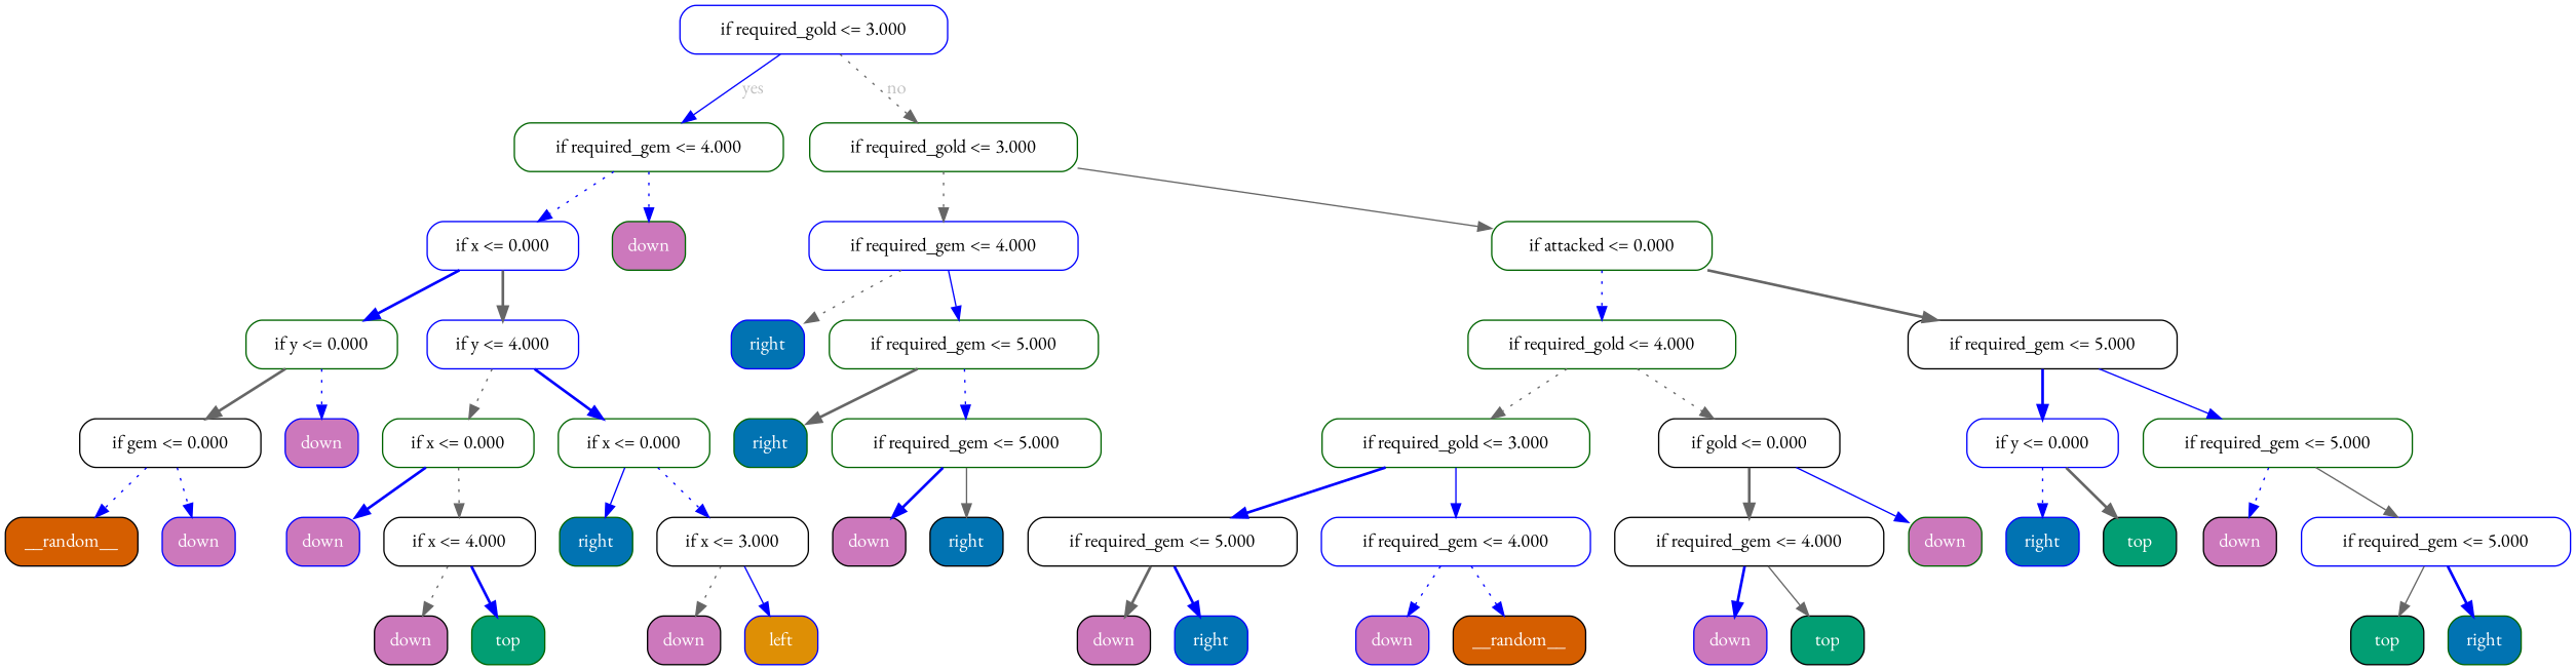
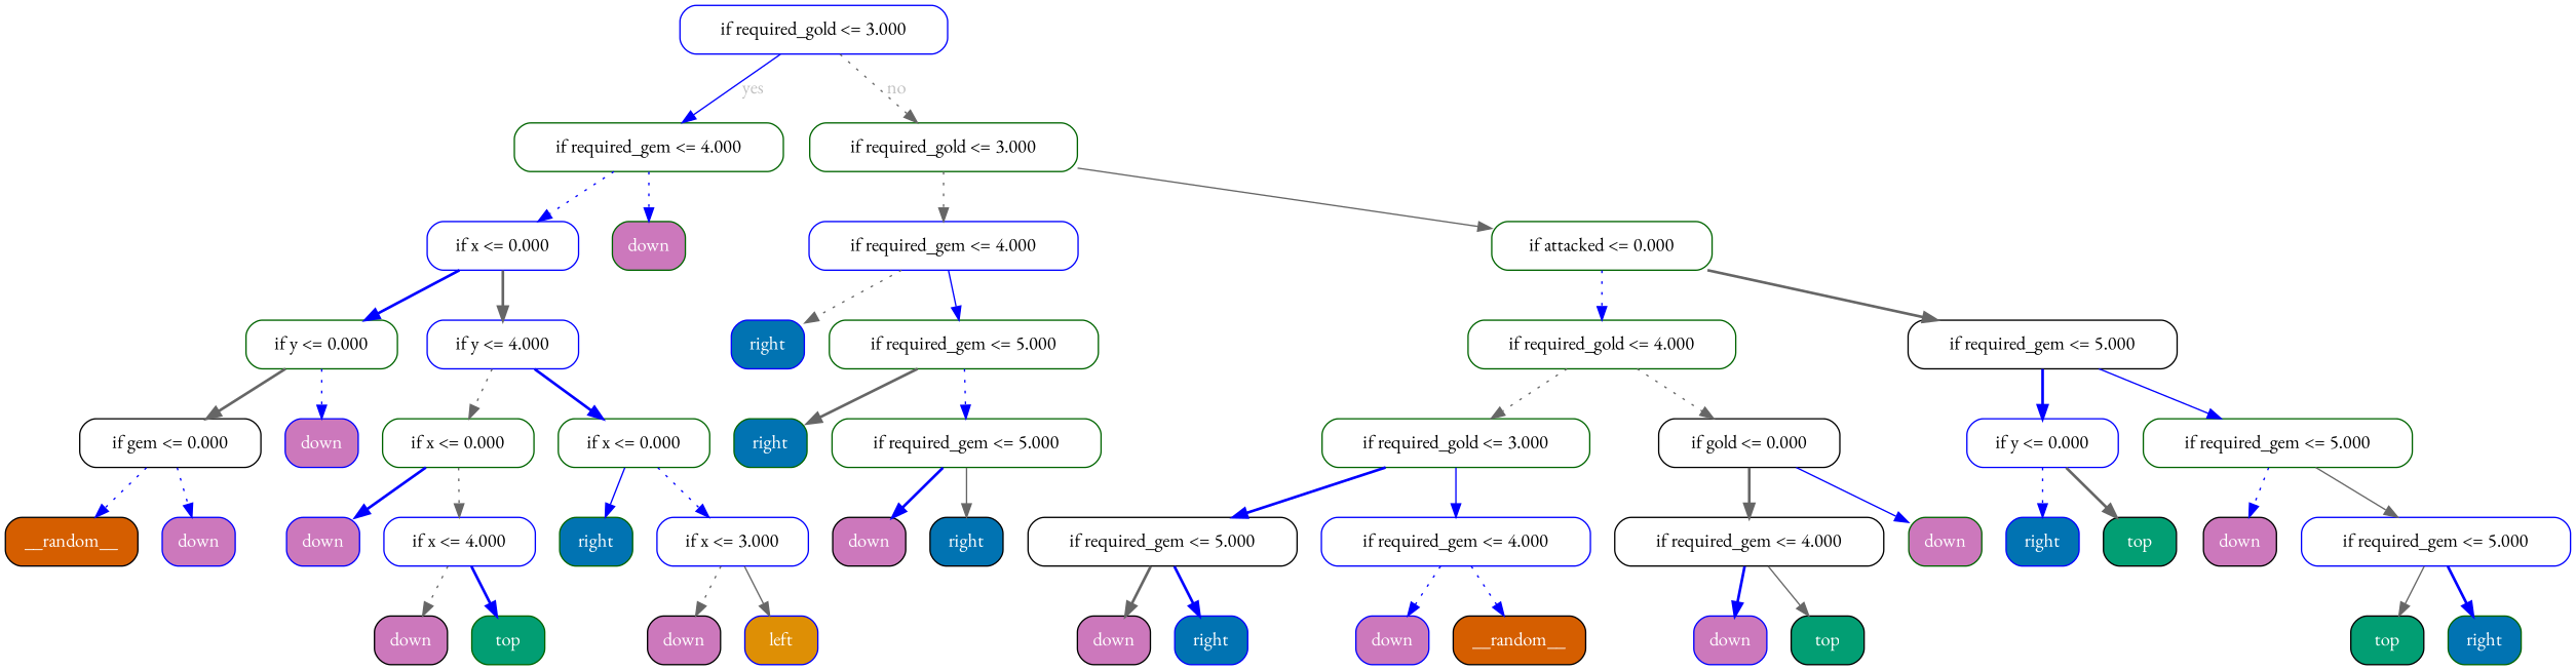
  digraph {
    fontname="EB Garamond"
    node [color=blue fillcolor=white fontname="EB Garamond" shape=box style="filled, rounded" fontcolor=white]
    edge [color=blue fontcolor=gray fontname="EB Garamond" style=dotted]
    n1 [height=0.5 label="if required_gold <= 3.000" width=2.75 fontcolor=""]
    n2 [color=darkgreen height=0.5 label="if required_gem <= 4.000" width=2.7639 fontcolor=""]
    n3 [color=darkgreen height=0.5 label="if required_gold <= 3.000" width=2.75 fontcolor=""]
    n4 [height=0.5 label="if x <= 0.000" width=1.5556 fontcolor=""]
    n5 [color=darkgreen fillcolor="#cc78bc" height=0.5 label=down width=0.75]
    n6 [height=0.5 label="if required_gem <= 4.000" width=2.7639 fontcolor=""]
    n7 [color=darkgreen height=0.5 label="if attacked <= 0.000" width=2.2639 fontcolor=""]
    n8 [color=darkgreen height=0.5 label="if y <= 0.000" width=1.5556 fontcolor=""]
    n9 [height=0.5 label="if y <= 4.000" width=1.5556 fontcolor=""]
    n10 [fillcolor="#0173b2" height=0.5 label=right width=0.75]
    n11 [color=darkgreen height=0.5 label="if required_gem <= 5.000" width=2.7639 fontcolor=""]
    n12 [color=darkgreen height=0.5 label="if required_gold <= 4.000" width=2.75 fontcolor=""]
    n13 [color=black height=0.5 label="if required_gem <= 5.000" width=2.7639 fontcolor=""]
    n14 [color=black height=0.5 label="if gem <= 0.000" width=1.8611 fontcolor=""]
    n15 [fillcolor="#cc78bc" height=0.5 label=down width=0.75]
    n16 [color=darkgreen height=0.5 label="if x <= 0.000" width=1.5556 fontcolor=""]
    n17 [color=darkgreen height=0.5 label="if x <= 0.000" width=1.5556 fontcolor=""]
    n18 [color=black fillcolor="#d55e00" height=0.5 label=__random__ width=1.3611]
    n19 [fillcolor="#cc78bc" height=0.5 label=down width=0.75]
    n20 [fillcolor="#cc78bc" height=0.5 label=down width=0.75]
-   n21 [color=black height=0.5 label="if x <= 4.000" width=1.5556 fontcolor=""]
+   n21 [height=0.5 label="if x <= 4.000" width=1.5556 fontcolor=""]
    n22 [color=darkgreen fillcolor="#0173b2" height=0.5 label=right width=0.75]
-   n23 [color=black height=0.5 label="if x <= 3.000" width=1.5556 fontcolor=""]
+   n23 [height=0.5 label="if x <= 3.000" width=1.5556 fontcolor=""]
    n24 [color=black fillcolor="#cc78bc" height=0.5 label=down width=0.75]
    n25 [color=darkgreen fillcolor="#029e73" height=0.5 label=top width=0.75]
    n26 [color=black fillcolor="#cc78bc" height=0.5 label=down width=0.75]
    n27 [fillcolor="#de8f05" height=0.5 label=left width=0.75]
    n28 [color=darkgreen fillcolor="#0173b2" height=0.5 label=right width=0.75]
    n29 [color=darkgreen height=0.5 label="if required_gem <= 5.000" width=2.7639 fontcolor=""]
    n30 [color=darkgreen height=0.5 label="if required_gold <= 3.000" width=2.75 fontcolor=""]
    n31 [color=black height=0.5 label="if gold <= 0.000" width=1.8611 fontcolor=""]
    n32 [height=0.5 label="if y <= 0.000" width=1.5556 fontcolor=""]
    n33 [color=darkgreen height=0.5 label="if required_gem <= 5.000" width=2.7639 fontcolor=""]
    n34 [color=black fillcolor="#cc78bc" height=0.5 label=down width=0.75]
    n35 [color=black fillcolor="#0173b2" height=0.5 label=right width=0.75]
    n36 [color=black height=0.5 label="if required_gem <= 5.000" width=2.7639 fontcolor=""]
    n37 [height=0.5 label="if required_gem <= 4.000" width=2.7639 fontcolor=""]
    n38 [color=black height=0.5 label="if required_gem <= 4.000" width=2.7639 fontcolor=""]
    n39 [color=darkgreen fillcolor="#cc78bc" height=0.5 label=down width=0.75]
    n40 [fillcolor="#0173b2" height=0.5 label=right width=0.75]
    n41 [color=black fillcolor="#029e73" height=0.5 label=top width=0.75]
    n42 [color=black fillcolor="#cc78bc" height=0.5 label=down width=0.75]
    n43 [height=0.5 label="if required_gem <= 5.000" width=2.7639 fontcolor=""]
    n44 [color=black fillcolor="#cc78bc" height=0.5 label=down width=0.75]
    n45 [fillcolor="#0173b2" height=0.5 label=right width=0.75]
    n46 [fillcolor="#cc78bc" height=0.5 label=down width=0.75]
    n47 [color=black fillcolor="#d55e00" height=0.5 label=__random__ width=1.3611]
    n48 [fillcolor="#cc78bc" height=0.5 label=down width=0.75]
    n49 [color=black fillcolor="#029e73" height=0.5 label=top width=0.75]
    n50 [color=black fillcolor="#029e73" height=0.5 label=top width=0.75]
    n51 [color=darkgreen fillcolor="#0173b2" height=0.5 label=right width=0.75]
    n1 -> n2 [label=yes style=solid]
    n1 -> n3 [color=gray40 label=no]
    n2 -> n4
    n2 -> n5
    n3 -> n6 [color=gray40]
    n3 -> n7 [color=gray40 style=solid]
    n4 -> n8 [style=bold]
    n4 -> n9 [color=gray40 style=bold]
    n6 -> n10 [color=gray40]
    n6 -> n11 [style=solid]
    n7 -> n12
    n7 -> n13 [color=gray40 style=bold]
    n8 -> n14 [color=gray40 style=bold]
    n8 -> n15
    n9 -> n16 [color=gray40]
    n9 -> n17 [style=bold]
    n11 -> n28 [color=gray40 style=bold]
    n11 -> n29
    n12 -> n30 [color=gray40]
    n12 -> n31 [color=gray40]
    n13 -> n32 [style=bold]
    n13 -> n33 [style=solid]
    n14 -> n18
    n14 -> n19
    n16 -> n20 [style=bold]
    n16 -> n21 [color=gray40]
    n17 -> n22 [style=solid]
    n17 -> n23
    n21 -> n24 [color=gray40]
    n21 -> n25 [style=bold]
    n23 -> n26 [color=gray40]
-   n23 -> n27 [style=solid]
+   n23 -> n27 [color=gray40 style=solid]
    n29 -> n34 [style=bold]
    n29 -> n35 [color=gray40 style=solid]
    n30 -> n36 [style=bold]
    n30 -> n37 [style=solid]
    n31 -> n38 [color=gray40 style=bold]
    n31 -> n39 [style=solid]
    n32 -> n40
    n32 -> n41 [color=gray40 style=bold]
    n33 -> n42
    n33 -> n43 [color=gray40 style=solid]
    n36 -> n44 [color=gray40 style=bold]
    n36 -> n45 [style=bold]
    n37 -> n46
    n37 -> n47
    n38 -> n48 [style=bold]
    n38 -> n49 [color=gray40 style=solid]
    n43 -> n50 [color=gray40 style=solid]
    n43 -> n51 [style=bold]
  }
